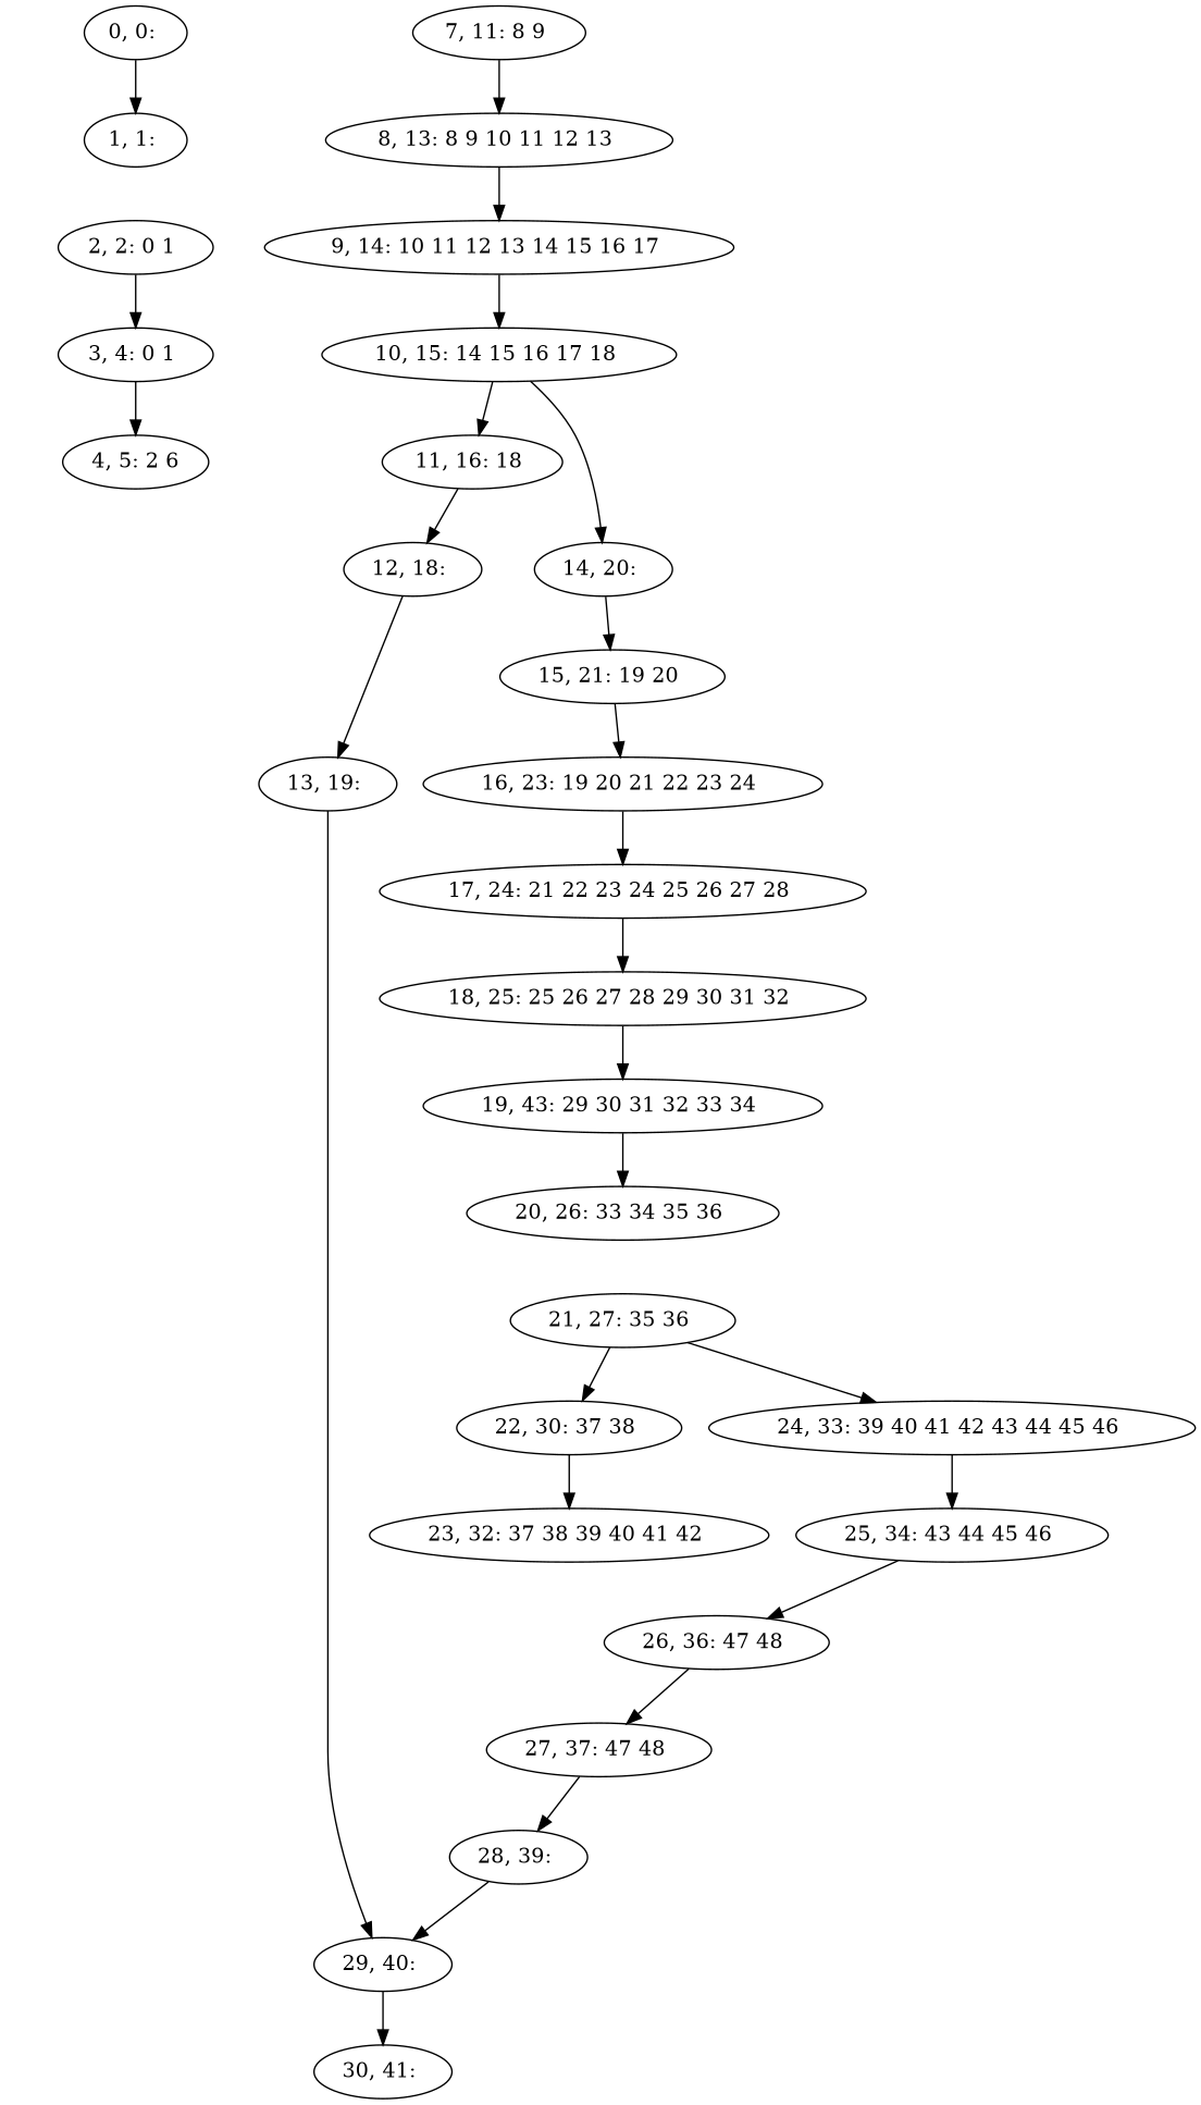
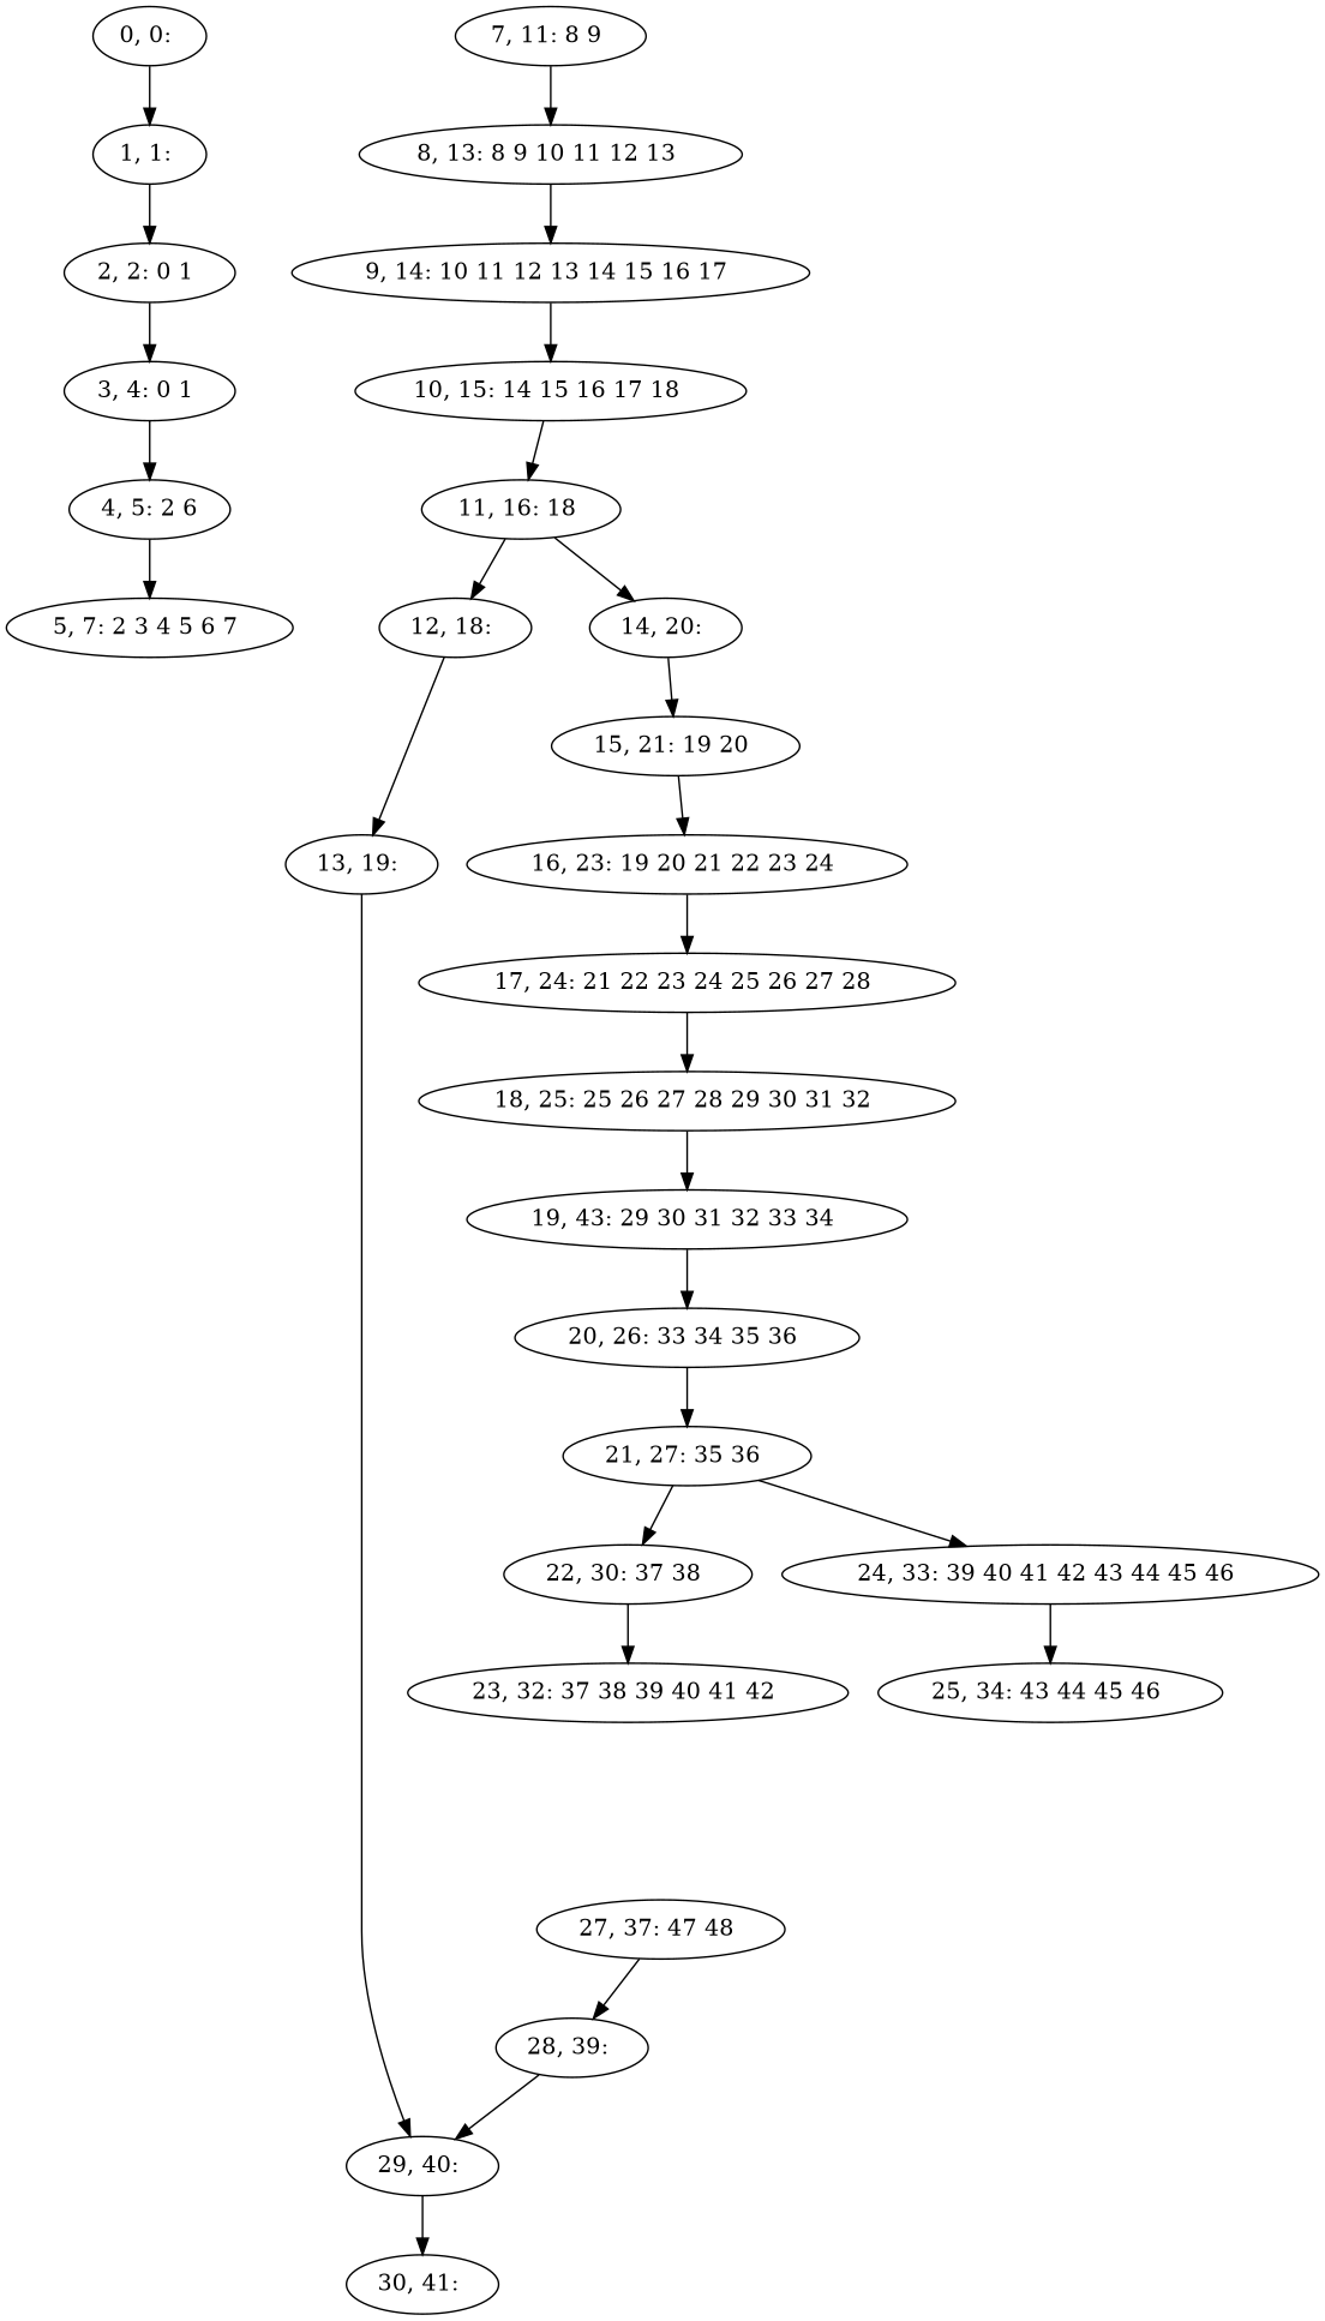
  digraph {
    n1 [label="0, 0: "]
    n2 [label="1, 1: "]
    n3 [label="2, 2: 0 1 "]
    n4 [label="3, 4: 0 1 "]
    n5 [label="4, 5: 2 6"]
+   n6 [label="5, 7: 2 3 4 5 6 7 "]
    n7 [label="7, 11: 8 9 "]
    n8 [label="8, 13: 8 9 10 11 12 13 "]
    n9 [label="12, 18: "]
    n10 [label="13, 19: "]
    n11 [label="9, 14: 10 11 12 13 14 15 16 17 "]
    n12 [label="10, 15: 14 15 16 17 18 "]
    n13 [label="11, 16: 18 "]
    n14 [label="14, 20: "]
    n15 [label="15, 21: 19 20 "]
    n16 [label="29, 40: "]
    n17 [label="30, 41: "]
    n18 [label="16, 23: 19 20 21 22 23 24 "]
    n19 [label="17, 24: 21 22 23 24 25 26 27 28 "]
    n20 [label="18, 25: 25 26 27 28 29 30 31 32 "]
    n21 [label="19, 43: 29 30 31 32 33 34 "]
    n22 [label="20, 26: 33 34 35 36 "]
    n23 [label="21, 27: 35 36 "]
    n24 [label="22, 30: 37 38 "]
    n25 [label="24, 33: 39 40 41 42 43 44 45 46 "]
    n26 [label="23, 32: 37 38 39 40 41 42 "]
    n27 [label="25, 34: 43 44 45 46 "]
-   n28 [label="26, 36: 47 48 "]
    n29 [label="27, 37: 47 48 "]
    n30 [label="28, 39: "]
    n1 -> n2
+   n2 -> n3
    n3 -> n4
    n4 -> n5
+   n5 -> n6
    n7 -> n8
    n8 -> n11
    n9 -> n10
    n10 -> n16
    n11 -> n12
    n12 -> n13
    n13 -> n9
-   n12 -> n14
+   n13 -> n14
    n14 -> n15
    n15 -> n18
    n16 -> n17
    n18 -> n19
    n19 -> n20
    n20 -> n21
    n21 -> n22
+   n22 -> n23
    n23 -> n24
    n23 -> n25
    n24 -> n26
    n25 -> n27
-   n27 -> n28
-   n28 -> n29
    n29 -> n30
    n30 -> n16
  }
